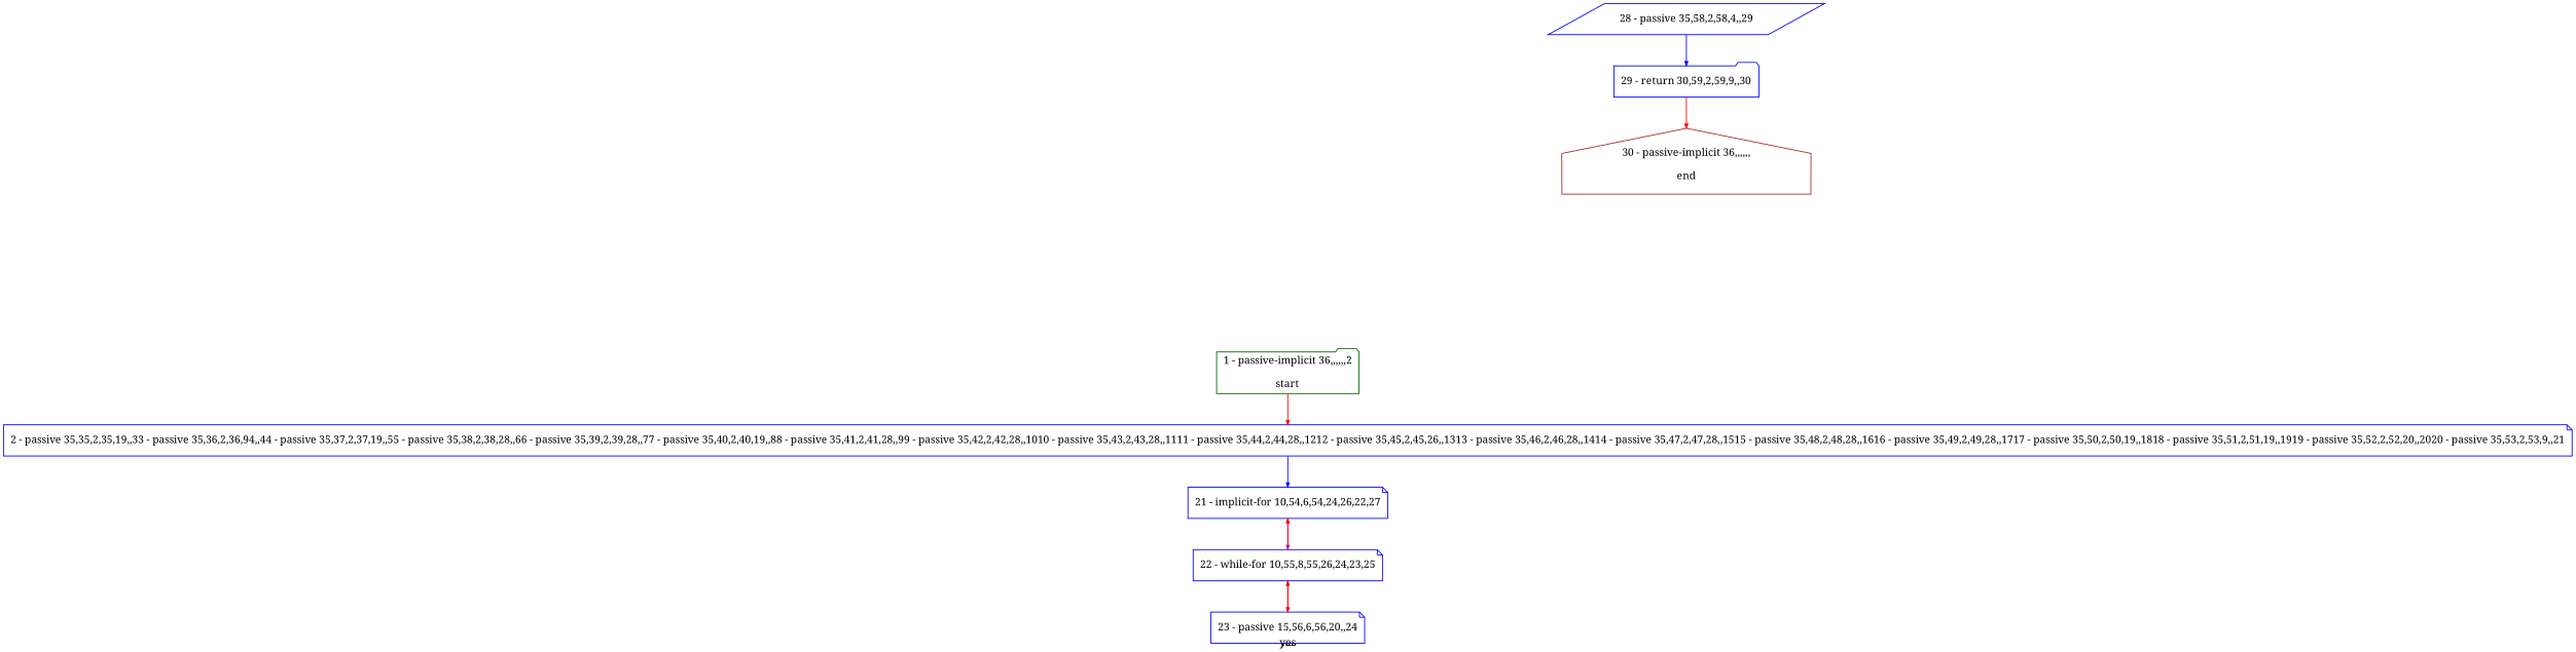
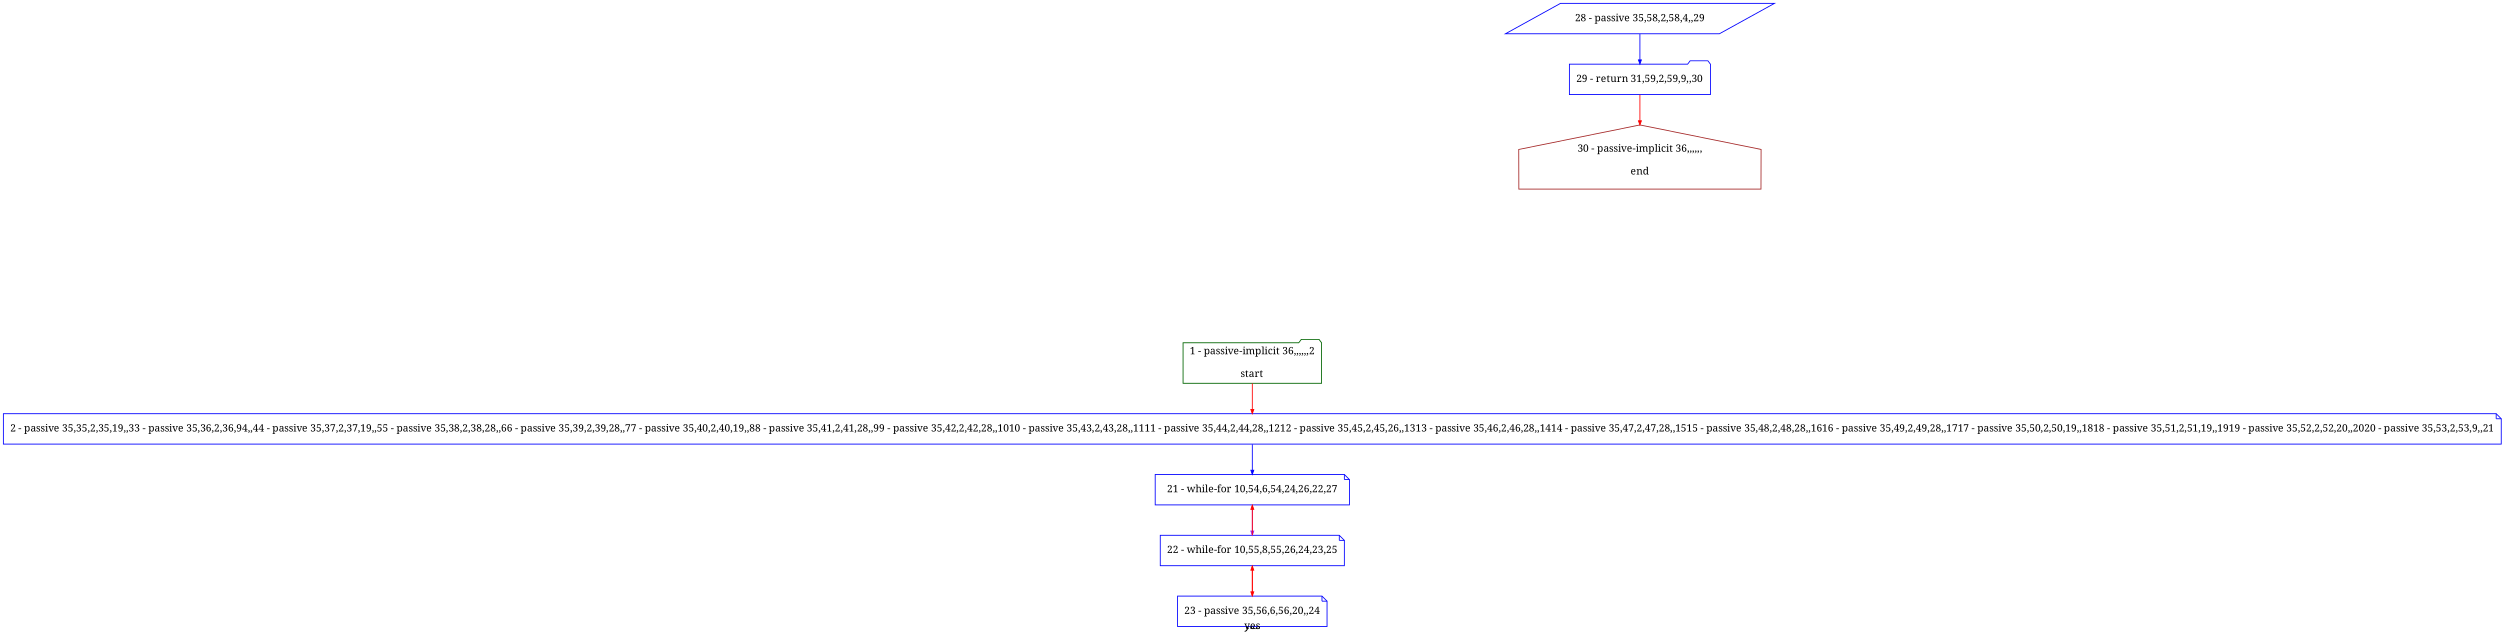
  digraph {
    bgcolor=white
    compound=true
    fillcolor="#FFFFCC"
    fontname="Noto Serif"
    fontsize=12
    pack=true
    packmode=clust
    style="rounded,filled"
    node [color="#0000ff" compound=true fillcolor="#ffffff" fixedsize=false fontname="Noto Serif" fontsize=12 node_initialized=no shape=note style=filled]
    edge [arrowhead=normal arrowsize=0.5 arrowtail=none color=red compound=true dir=forward fontcolor=black fontname="Noto Serif" fontsize=12]
    n1 [label="2 - passive 35,35,2,35,19,,33 - passive 35,36,2,36,94,,44 - passive 35,37,2,37,19,,55 - passive 35,38,2,38,28,,66 - passive 35,39,2,39,28,,77 - passive 35,40,2,40,19,,88 - passive 35,41,2,41,28,,99 - passive 35,42,2,42,28,,1010 - passive 35,43,2,43,28,,1111 - passive 35,44,2,44,28,,1212 - passive 35,45,2,45,26,,1313 - passive 35,46,2,46,28,,1414 - passive 35,47,2,47,28,,1515 - passive 35,48,2,48,28,,1616 - passive 35,49,2,49,28,,1717 - passive 35,50,2,50,19,,1818 - passive 35,51,2,51,19,,1919 - passive 35,52,2,52,20,,2020 - passive 35,53,2,53,9,,21"]
-   n2 [label="21 - implicit-for 10,54,6,54,24,26,22,27"]
+   n2 [label="21 - while-for 10,54,6,54,24,26,22,27"]
    n3 [label="22 - while-for 10,55,8,55,26,24,23,25"]
    n4 [color="#006400" label="1 - passive-implicit 36,,,,,,2\n\nstart" shape=folder]
-   n5 [label="23 - passive 15,56,6,56,20,,24"]
+   n5 [label="23 - passive 35,56,6,56,20,,24"]
    n6 [label="28 - passive 35,58,2,58,4,,29" shape=parallelogram]
-   n7 [label="29 - return 30,59,2,59,9,,30" shape=folder]
+   n7 [label="29 - return 31,59,2,59,9,,30" shape=folder]
    n8 [color="#a52a2a" label="30 - passive-implicit 36,,,,,,\n\nend" shape=house]
    n1 -> n2 [color=blue]
    n2 -> n3 [color=purple label=yes]
    n3 -> n2 [label=no]
    n3 -> n5 [label=yes]
    n4 -> n1
    n5 -> n3
    n6 -> n7 [color=blue]
    n7 -> n8
  }
